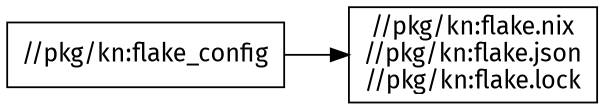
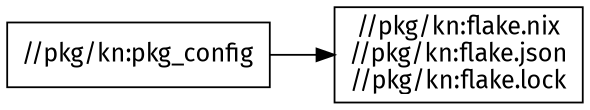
  digraph {
    rankdir=LR
    fontname="Fira Sans"
    node [shape=box fontname="Fira Sans"]
-   "//pkg/kn:flake_config"
+   "//pkg/kn:flake_config" [label="//pkg/kn:pkg_config"]
    "//pkg/kn:flake.nix\n//pkg/kn:flake.json\n//pkg/kn:flake.lock"
    "//pkg/kn:flake_config" -> "//pkg/kn:flake.nix\n//pkg/kn:flake.json\n//pkg/kn:flake.lock" [fontname="Fira Sans"]
  }
